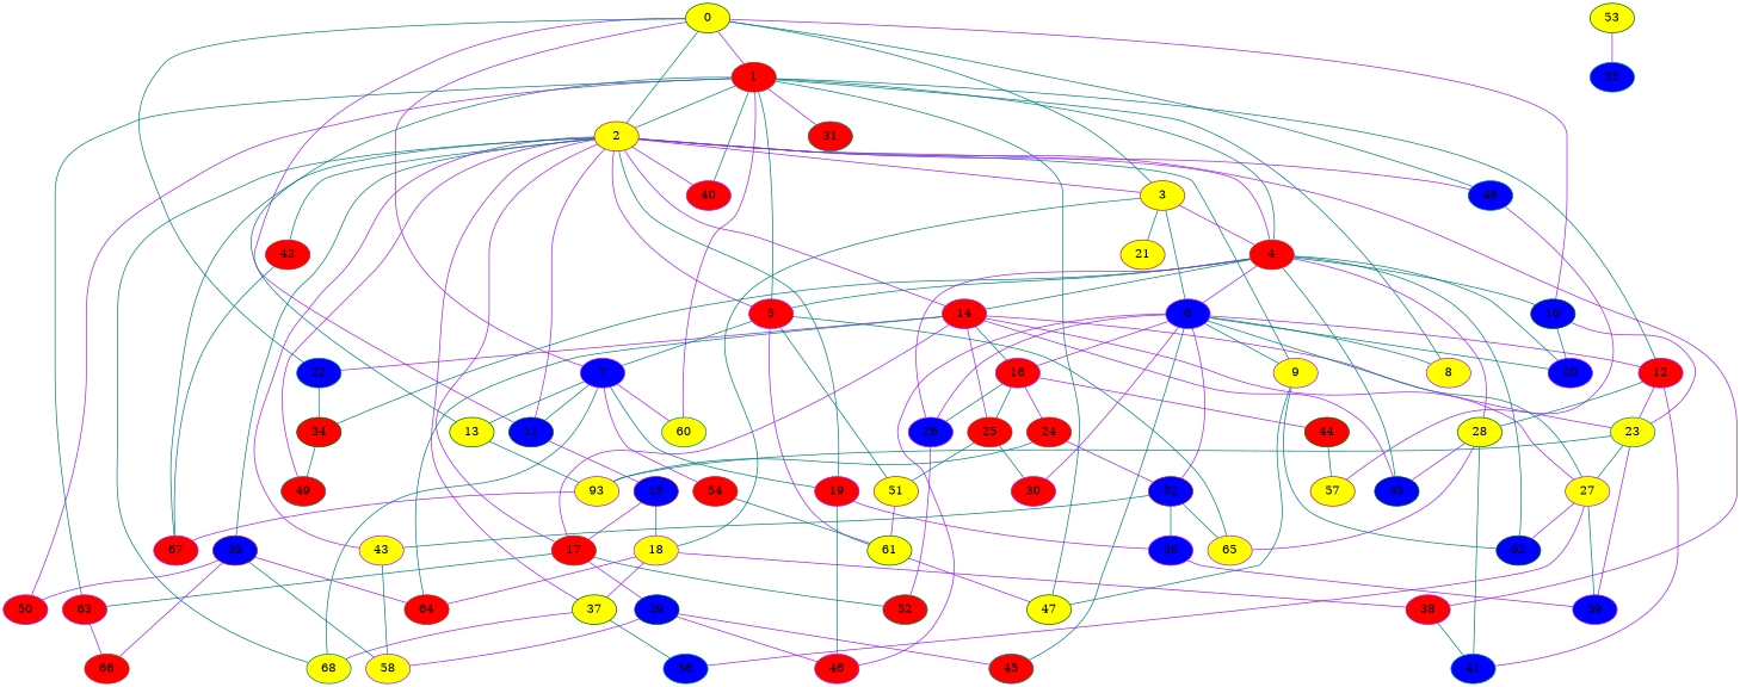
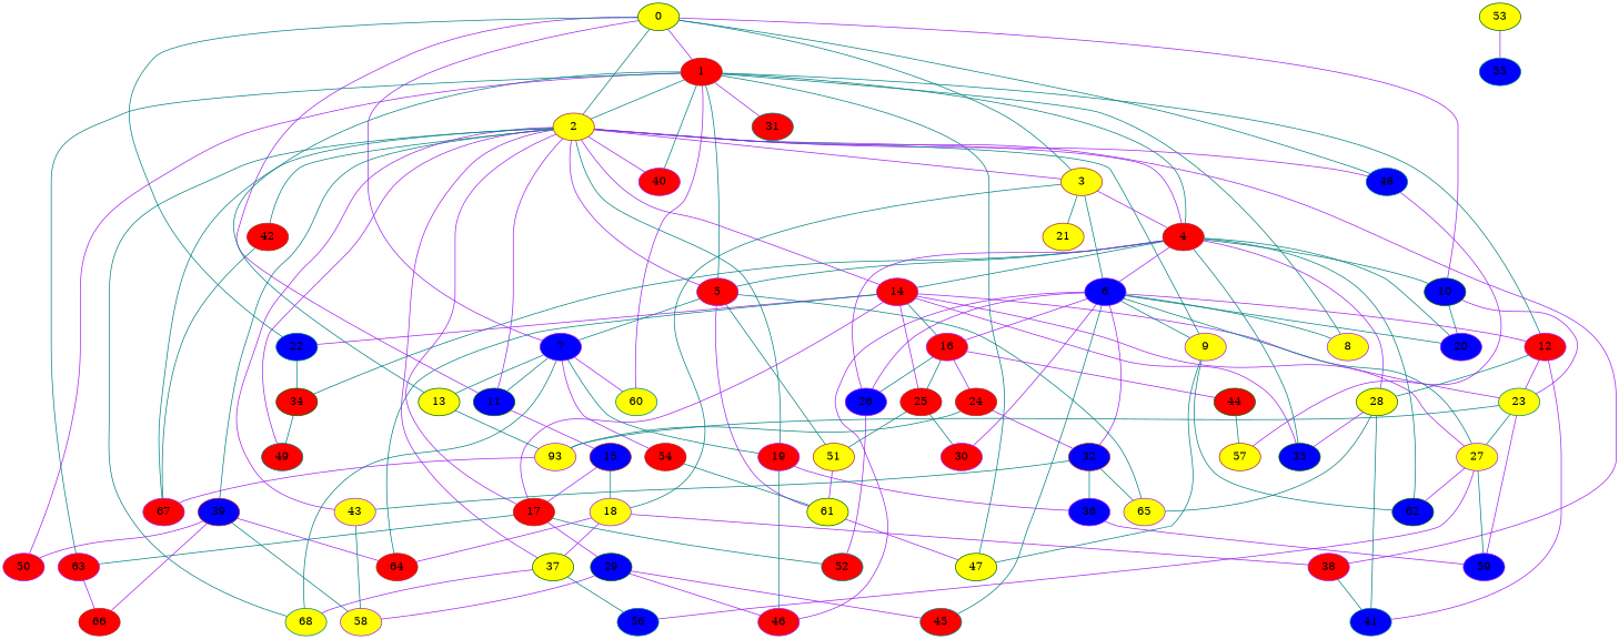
  graph {
    node [color=purple fillcolor=red style=filled]
    edge [color=teal]
    0 [color=darkgreen fillcolor=yellow]
    1 [color=brown]
    2 [color=brown fillcolor=yellow]
    3 [color=brown fillcolor=yellow]
    7 [fillcolor=blue]
    10 [color=darkgreen fillcolor=blue]
    11 [color=darkgreen fillcolor=blue]
    22 [color=teal fillcolor=blue]
    48 [color=teal fillcolor=blue]
    4 [color=brown]
    5
    8 [fillcolor=yellow]
    12
    13 [color=darkgreen fillcolor=yellow]
    31 [color=teal]
    40
    47 [color=darkgreen fillcolor=yellow]
    50
    60 [color=teal fillcolor=yellow]
    63
    9 [fillcolor=yellow]
    14
    17 [color=brown]
    19
    37 [color=darkgreen fillcolor=yellow]
    38
    39 [color=brown fillcolor=blue]
    42 [color=brown]
    43 [fillcolor=yellow]
    49 [color=teal]
    67
    68 [color=teal fillcolor=yellow]
    6 [fillcolor=blue]
    18 [fillcolor=yellow]
    21 [color=brown fillcolor=yellow]
    54 [color=brown]
    20 [fillcolor=blue]
    23 [color=teal fillcolor=yellow]
    15 [color=brown fillcolor=blue]
    34 [color=darkgreen]
    57 [color=brown fillcolor=yellow]
    26 [fillcolor=blue]
    28 [color=darkgreen fillcolor=yellow]
    35 [color=darkgreen fillcolor=blue]
    62 [color=darkgreen fillcolor=blue]
    51 [color=brown fillcolor=yellow]
    61 [color=darkgreen fillcolor=yellow]
    65 [fillcolor=yellow]
    41 [color=teal fillcolor=blue]
    n50 [fillcolor=yellow label=93]
    66 [color=brown]
    16
    27 [fillcolor=yellow]
    25 [color=brown]
    64 [color=brown]
    29 [color=darkgreen fillcolor=blue]
    52 [color=teal]
    46
    36 [fillcolor=blue]
    56 [color=teal fillcolor=blue]
    58 [fillcolor=yellow]
    30
    32 [color=brown fillcolor=blue]
    45 [color=teal]
    24 [color=brown]
    44 [color=darkgreen]
    59 [fillcolor=blue]
    53 [color=darkgreen fillcolor=yellow]
    55 [color=teal fillcolor=blue]
    0 -- 1 [color=purple]
    0 -- 2
    0 -- 3
    0 -- 7 [color=purple]
    0 -- 10 [color=purple]
    0 -- 11 [color=purple]
    0 -- 22
    0 -- 48
    1 -- 2
    1 -- 4
    1 -- 5
    1 -- 8
    1 -- 12
    1 -- 13
    1 -- 31 [color=purple]
    1 -- 40
    1 -- 47
    1 -- 50 [color=purple]
    1 -- 60 [color=purple]
    1 -- 63
    2 -- 3 [color=purple]
    2 -- 11 [color=purple]
    2 -- 48 [color=purple]
    2 -- 4 [color=purple]
    2 -- 5 [color=purple]
    2 -- 40 [color=purple]
    2 -- 9
    2 -- 14 [color=purple]
    2 -- 17 [color=purple]
    2 -- 19
    2 -- 37 [color=purple]
    2 -- 38 [color=purple]
    2 -- 39
    2 -- 42
    2 -- 43 [color=purple]
    2 -- 49 [color=purple]
    2 -- 67
    2 -- 68
    3 -- 4 [color=purple]
    3 -- 6
    3 -- 18
    3 -- 21
    7 -- 11
    7 -- 13
    7 -- 60 [color=purple]
    7 -- 19
    7 -- 68
    7 -- 54 [color=purple]
    10 -- 20
    10 -- 23 [color=purple]
    11 -- 15 [color=purple]
    22 -- 34
    48 -- 57 [color=purple]
    4 -- 10
    4 -- 5
    4 -- 14
    4 -- 6 [color=purple]
    4 -- 20
    4 -- 34
    4 -- 26 [color=purple]
    4 -- 28 [color=purple]
    4 -- 35
    4 -- 62
    5 -- 7
    5 -- 51
    5 -- 61 [color=purple]
    5 -- 65
    12 -- 23 [color=purple]
    12 -- 28
    12 -- 41 [color=purple]
    13 -- n50
    63 -- 66 [color=purple]
    9 -- 47
    9 -- 62
    14 -- 22 [color=purple]
    14 -- 17 [color=purple]
    14 -- 23 [color=purple]
    14 -- 35 [color=purple]
    14 -- 16
    14 -- 27 [color=purple]
    14 -- 25 [color=purple]
    14 -- 64
    17 -- 63
    17 -- 29 [color=purple]
    17 -- 52
    19 -- 46
    19 -- 36 [color=purple]
    37 -- 68 [color=purple]
    37 -- 56
    38 -- 41
    39 -- 50 [color=purple]
    39 -- 66 [color=purple]
    39 -- 64 [color=purple]
    39 -- 58
    42 -- 67
    43 -- 58
    6 -- 8
    6 -- 12 [color=purple]
    6 -- 9
    6 -- 20
    6 -- 26 [color=purple]
    6 -- 16 [color=purple]
    6 -- 27
    6 -- 46 [color=purple]
    6 -- 30 [color=purple]
    6 -- 32 [color=purple]
    6 -- 45
    18 -- 37 [color=purple]
    18 -- 38 [color=purple]
    18 -- 64 [color=purple]
    54 -- 61
    23 -- n50
    23 -- 27
    23 -- 59 [color=purple]
    15 -- 17 [color=purple]
    15 -- 18
    34 -- 49
    26 -- 52 [color=purple]
    28 -- 35 [color=purple]
-   28 -- 65 [color=purple]
+   28 -- 65
    28 -- 41
    51 -- 61 [color=purple]
    61 -- 47 [color=purple]
    n50 -- 67 [color=purple]
    16 -- 26
    16 -- 25
    16 -- 24 [color=purple]
    16 -- 44 [color=purple]
    27 -- 62 [color=purple]
    27 -- 56 [color=purple]
    27 -- 59
    25 -- 51
    25 -- 30
    29 -- 46 [color=purple]
    29 -- 58 [color=purple]
    29 -- 45 [color=purple]
    36 -- 59 [color=purple]
    32 -- 43
    32 -- 65
    32 -- 36
    24 -- n50
    24 -- 32 [color=purple]
    44 -- 57
    53 -- 55 [color=purple]
  }
